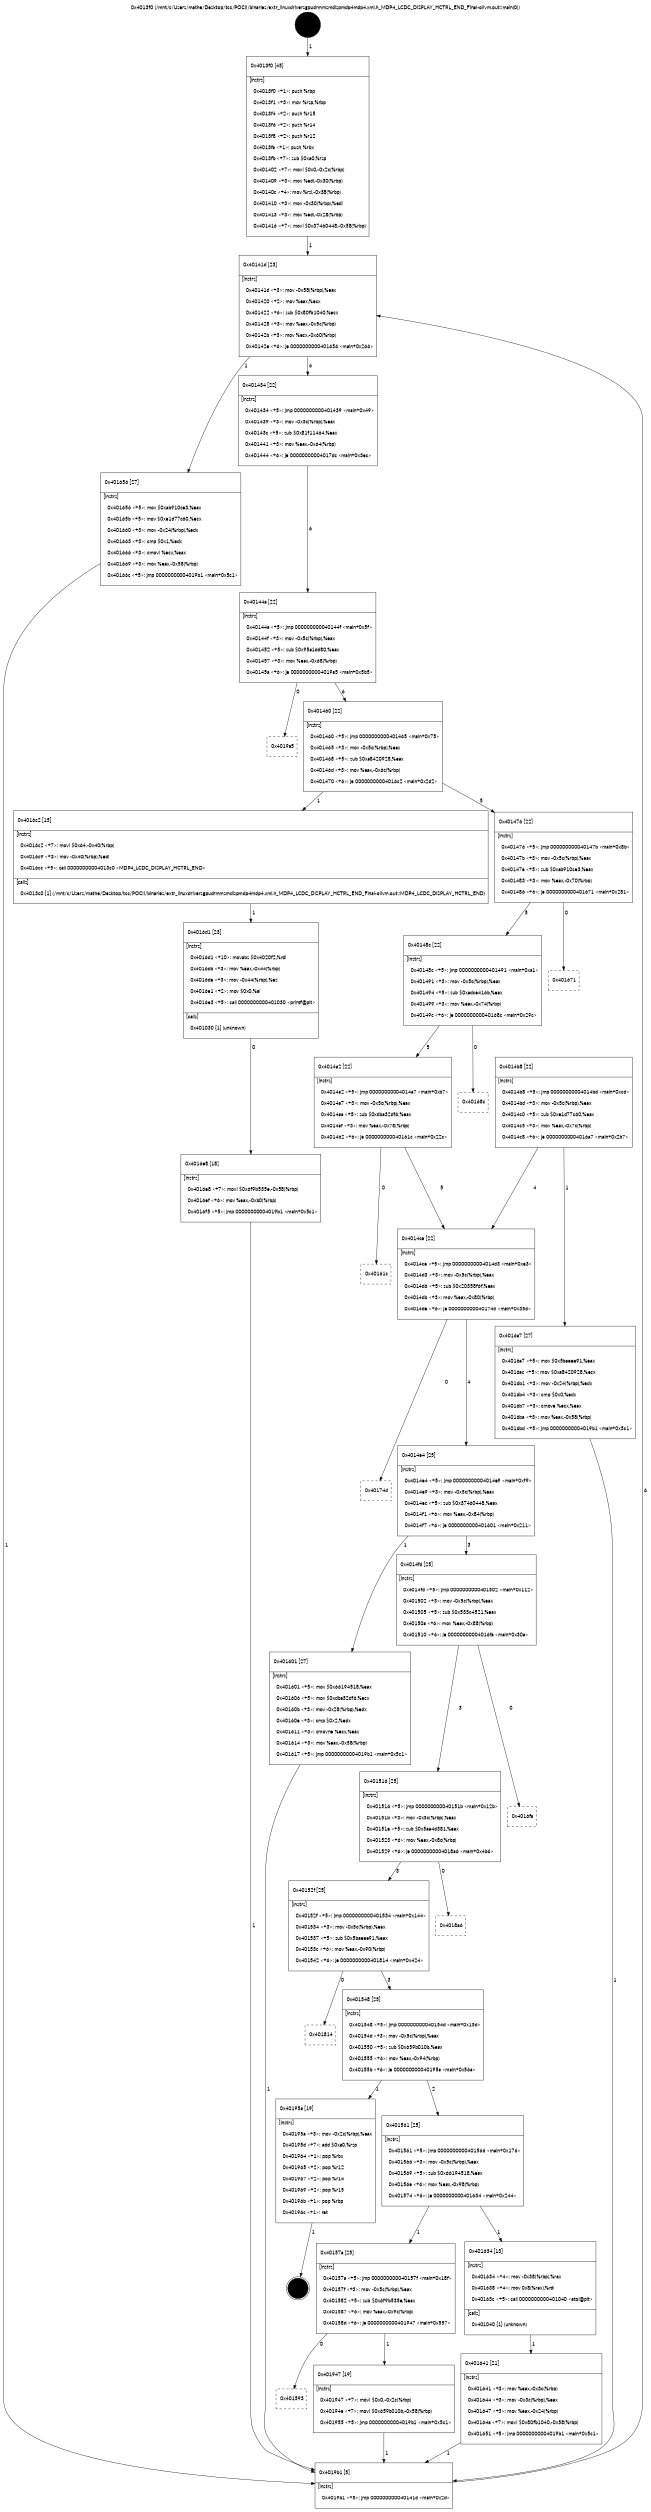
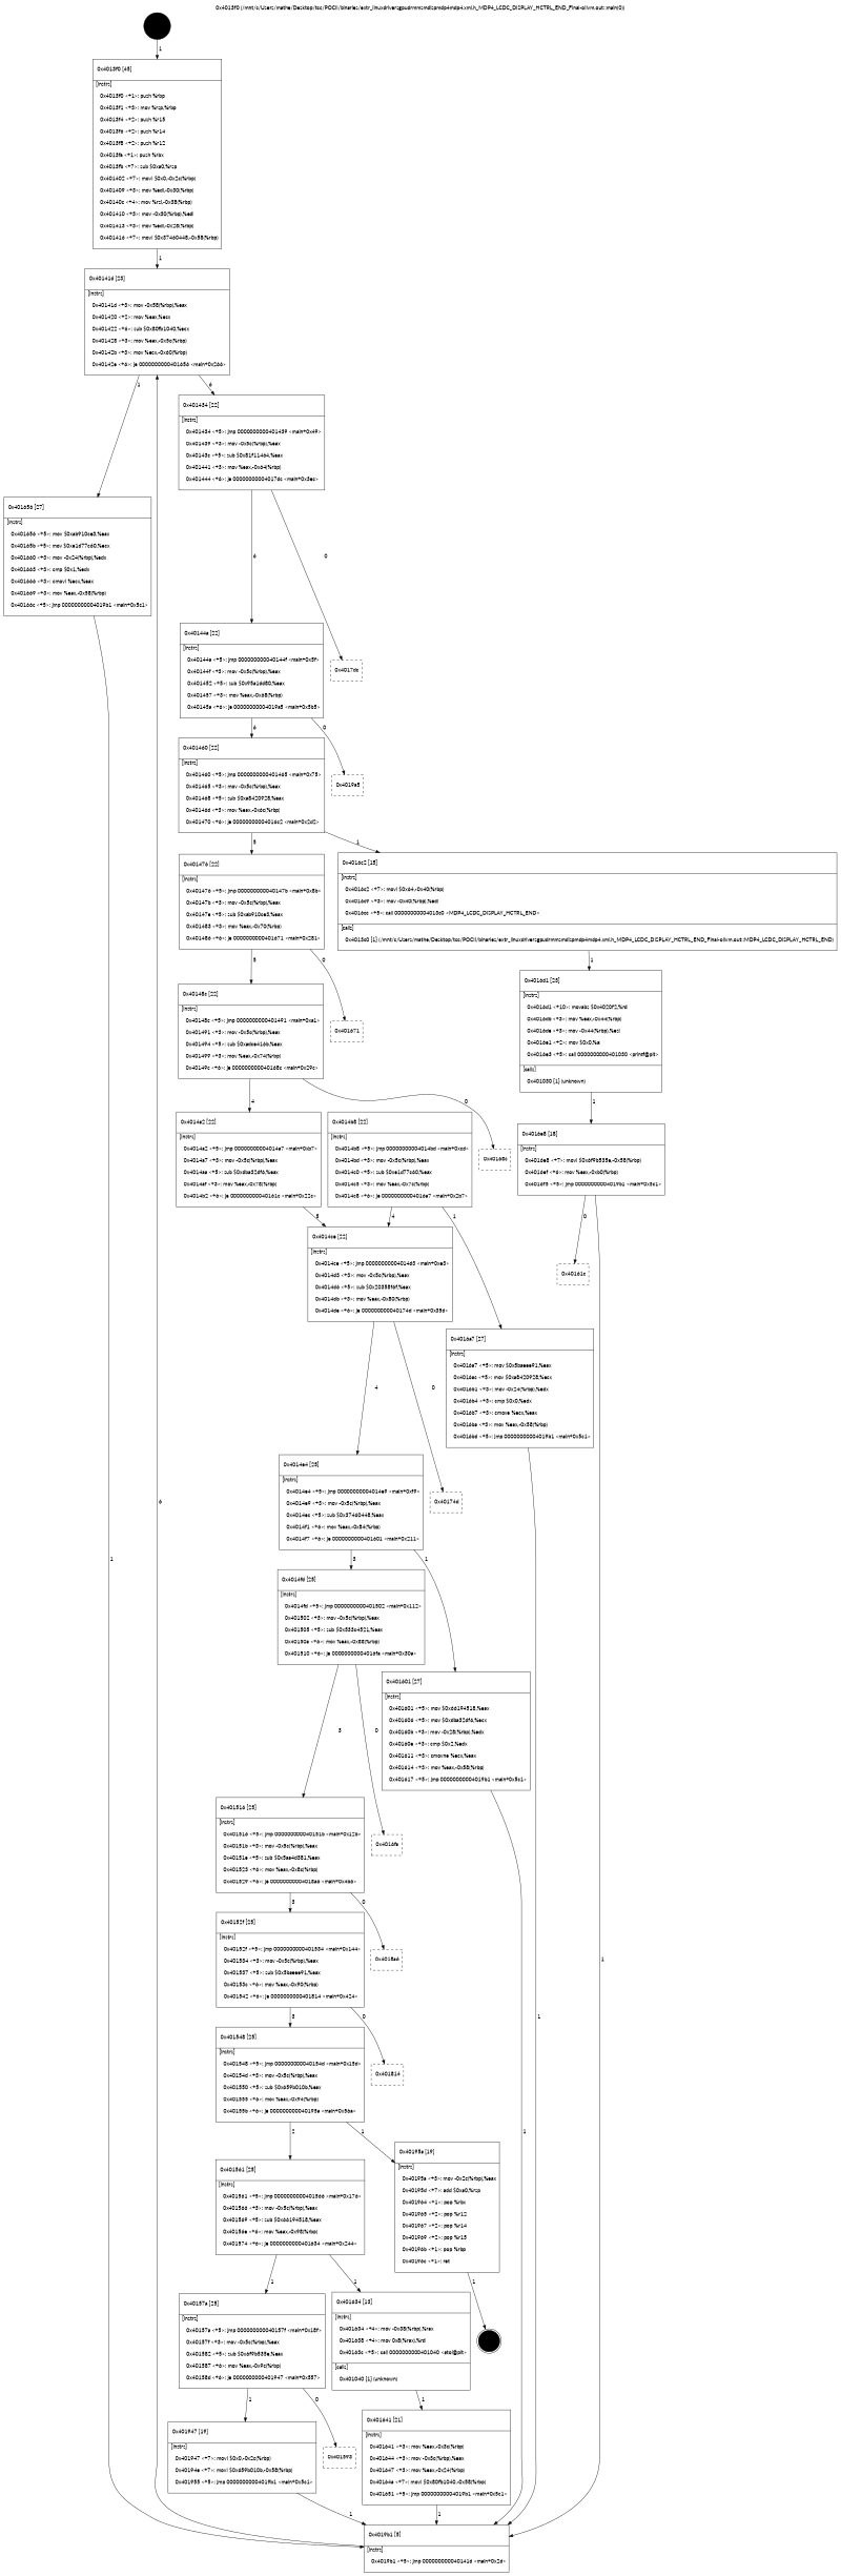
  digraph {
    fontname=Lato
    label="0x4013f0 (/mnt/c/Users/mathe/Desktop/tcc/POCII/binaries/extr_linuxdriversgpudrmmsmdispmdp4mdp4.xml.h_MDP4_LCDC_DISPLAY_HCTRL_END_Final-ollvm.out::main(0))"
    labelloc=t
    node [fontname=Lato shape=record]
    edge [fontname=Lato]
    Entry [fillcolor=black height=0.3 shape=circle style=filled width=0.3]
    n2 [label="{\n     0x4013f0 [45]\l\n     | [instrs]\l\n     &nbsp;&nbsp;0x4013f0 \<+1\>: push %rbp\l\n     &nbsp;&nbsp;0x4013f1 \<+3\>: mov %rsp,%rbp\l\n     &nbsp;&nbsp;0x4013f4 \<+2\>: push %r15\l\n     &nbsp;&nbsp;0x4013f6 \<+2\>: push %r14\l\n     &nbsp;&nbsp;0x4013f8 \<+2\>: push %r12\l\n     &nbsp;&nbsp;0x4013fa \<+1\>: push %rbx\l\n     &nbsp;&nbsp;0x4013fb \<+7\>: sub $0xa0,%rsp\l\n     &nbsp;&nbsp;0x401402 \<+7\>: movl $0x0,-0x2c(%rbp)\l\n     &nbsp;&nbsp;0x401409 \<+3\>: mov %edi,-0x30(%rbp)\l\n     &nbsp;&nbsp;0x40140c \<+4\>: mov %rsi,-0x38(%rbp)\l\n     &nbsp;&nbsp;0x401410 \<+3\>: mov -0x30(%rbp),%edi\l\n     &nbsp;&nbsp;0x401413 \<+3\>: mov %edi,-0x28(%rbp)\l\n     &nbsp;&nbsp;0x401416 \<+7\>: movl $0x37460448,-0x58(%rbp)\l\n  }"]
    n3 [label="{\n     0x40141d [23]\l\n     | [instrs]\l\n     &nbsp;&nbsp;0x40141d \<+3\>: mov -0x58(%rbp),%eax\l\n     &nbsp;&nbsp;0x401420 \<+2\>: mov %eax,%ecx\l\n     &nbsp;&nbsp;0x401422 \<+6\>: sub $0x80fb1040,%ecx\l\n     &nbsp;&nbsp;0x401428 \<+3\>: mov %eax,-0x5c(%rbp)\l\n     &nbsp;&nbsp;0x40142b \<+3\>: mov %ecx,-0x60(%rbp)\l\n     &nbsp;&nbsp;0x40142e \<+6\>: je 0000000000401656 \<main+0x266\>\l\n  }"]
    n4 [label="{\n     0x401656 [27]\l\n     | [instrs]\l\n     &nbsp;&nbsp;0x401656 \<+5\>: mov $0xab910ce3,%eax\l\n     &nbsp;&nbsp;0x40165b \<+5\>: mov $0xe1d77c60,%ecx\l\n     &nbsp;&nbsp;0x401660 \<+3\>: mov -0x24(%rbp),%edx\l\n     &nbsp;&nbsp;0x401663 \<+3\>: cmp $0x1,%edx\l\n     &nbsp;&nbsp;0x401666 \<+3\>: cmovl %ecx,%eax\l\n     &nbsp;&nbsp;0x401669 \<+3\>: mov %eax,-0x58(%rbp)\l\n     &nbsp;&nbsp;0x40166c \<+5\>: jmp 00000000004019b1 \<main+0x5c1\>\l\n  }"]
    n5 [label="{\n     0x401434 [22]\l\n     | [instrs]\l\n     &nbsp;&nbsp;0x401434 \<+5\>: jmp 0000000000401439 \<main+0x49\>\l\n     &nbsp;&nbsp;0x401439 \<+3\>: mov -0x5c(%rbp),%eax\l\n     &nbsp;&nbsp;0x40143c \<+5\>: sub $0x81f11464,%eax\l\n     &nbsp;&nbsp;0x401441 \<+3\>: mov %eax,-0x64(%rbp)\l\n     &nbsp;&nbsp;0x401444 \<+6\>: je 00000000004017dc \<main+0x3ec\>\l\n  }"]
    n6 [label="{\n     0x4019b1 [5]\l\n     | [instrs]\l\n     &nbsp;&nbsp;0x4019b1 \<+5\>: jmp 000000000040141d \<main+0x2d\>\l\n  }"]
+   n7 [label="{\n     0x4017dc\l\n  }" style=dashed]
    n8 [label="{\n     0x40144a [22]\l\n     | [instrs]\l\n     &nbsp;&nbsp;0x40144a \<+5\>: jmp 000000000040144f \<main+0x5f\>\l\n     &nbsp;&nbsp;0x40144f \<+3\>: mov -0x5c(%rbp),%eax\l\n     &nbsp;&nbsp;0x401452 \<+5\>: sub $0x95a1dd80,%eax\l\n     &nbsp;&nbsp;0x401457 \<+3\>: mov %eax,-0x68(%rbp)\l\n     &nbsp;&nbsp;0x40145a \<+6\>: je 00000000004019a5 \<main+0x5b5\>\l\n  }"]
    n9 [label="{\n     0x4019a5\l\n  }" style=dashed]
    n10 [label="{\n     0x401460 [22]\l\n     | [instrs]\l\n     &nbsp;&nbsp;0x401460 \<+5\>: jmp 0000000000401465 \<main+0x75\>\l\n     &nbsp;&nbsp;0x401465 \<+3\>: mov -0x5c(%rbp),%eax\l\n     &nbsp;&nbsp;0x401468 \<+5\>: sub $0xa8420928,%eax\l\n     &nbsp;&nbsp;0x40146d \<+3\>: mov %eax,-0x6c(%rbp)\l\n     &nbsp;&nbsp;0x401470 \<+6\>: je 00000000004016c2 \<main+0x2d2\>\l\n  }"]
    Exit [fillcolor=black height=0.3 peripheries=2 shape=circle style=filled width=0.3]
    n12 [label="{\n     0x4016c2 [15]\l\n     | [instrs]\l\n     &nbsp;&nbsp;0x4016c2 \<+7\>: movl $0x64,-0x40(%rbp)\l\n     &nbsp;&nbsp;0x4016c9 \<+3\>: mov -0x40(%rbp),%edi\l\n     &nbsp;&nbsp;0x4016cc \<+5\>: call 00000000004013c0 \<MDP4_LCDC_DISPLAY_HCTRL_END\>\l\n     | [calls]\l\n     &nbsp;&nbsp;0x4013c0 \{1\} (/mnt/c/Users/mathe/Desktop/tcc/POCII/binaries/extr_linuxdriversgpudrmmsmdispmdp4mdp4.xml.h_MDP4_LCDC_DISPLAY_HCTRL_END_Final-ollvm.out::MDP4_LCDC_DISPLAY_HCTRL_END)\l\n  }"]
    n13 [label="{\n     0x401476 [22]\l\n     | [instrs]\l\n     &nbsp;&nbsp;0x401476 \<+5\>: jmp 000000000040147b \<main+0x8b\>\l\n     &nbsp;&nbsp;0x40147b \<+3\>: mov -0x5c(%rbp),%eax\l\n     &nbsp;&nbsp;0x40147e \<+5\>: sub $0xab910ce3,%eax\l\n     &nbsp;&nbsp;0x401483 \<+3\>: mov %eax,-0x70(%rbp)\l\n     &nbsp;&nbsp;0x401486 \<+6\>: je 0000000000401671 \<main+0x281\>\l\n  }"]
    n14 [label="{\n     0x401593\l\n  }" style=dashed]
    n15 [label="{\n     0x4016d1 [23]\l\n     | [instrs]\l\n     &nbsp;&nbsp;0x4016d1 \<+10\>: movabs $0x4020f2,%rdi\l\n     &nbsp;&nbsp;0x4016db \<+3\>: mov %eax,-0x44(%rbp)\l\n     &nbsp;&nbsp;0x4016de \<+3\>: mov -0x44(%rbp),%esi\l\n     &nbsp;&nbsp;0x4016e1 \<+2\>: mov $0x0,%al\l\n     &nbsp;&nbsp;0x4016e3 \<+5\>: call 0000000000401030 \<printf@plt\>\l\n     | [calls]\l\n     &nbsp;&nbsp;0x401030 \{1\} (unknown)\l\n  }"]
    n16 [label="{\n     0x401671\l\n  }" style=dashed]
    n17 [label="{\n     0x40148c [22]\l\n     | [instrs]\l\n     &nbsp;&nbsp;0x40148c \<+5\>: jmp 0000000000401491 \<main+0xa1\>\l\n     &nbsp;&nbsp;0x401491 \<+3\>: mov -0x5c(%rbp),%eax\l\n     &nbsp;&nbsp;0x401494 \<+5\>: sub $0xadce416b,%eax\l\n     &nbsp;&nbsp;0x401499 \<+3\>: mov %eax,-0x74(%rbp)\l\n     &nbsp;&nbsp;0x40149c \<+6\>: je 000000000040168c \<main+0x29c\>\l\n  }"]
    n18 [label="{\n     0x401947 [19]\l\n     | [instrs]\l\n     &nbsp;&nbsp;0x401947 \<+7\>: movl $0x0,-0x2c(%rbp)\l\n     &nbsp;&nbsp;0x40194e \<+7\>: movl $0x659b010b,-0x58(%rbp)\l\n     &nbsp;&nbsp;0x401955 \<+5\>: jmp 00000000004019b1 \<main+0x5c1\>\l\n  }"]
    n19 [label="{\n     0x4016e8 [18]\l\n     | [instrs]\l\n     &nbsp;&nbsp;0x4016e8 \<+7\>: movl $0x6f9b535e,-0x58(%rbp)\l\n     &nbsp;&nbsp;0x4016ef \<+6\>: mov %eax,-0xb0(%rbp)\l\n     &nbsp;&nbsp;0x4016f5 \<+5\>: jmp 00000000004019b1 \<main+0x5c1\>\l\n  }"]
    n20 [label="{\n     0x40168c\l\n  }" style=dashed]
    n21 [label="{\n     0x4014a2 [22]\l\n     | [instrs]\l\n     &nbsp;&nbsp;0x4014a2 \<+5\>: jmp 00000000004014a7 \<main+0xb7\>\l\n     &nbsp;&nbsp;0x4014a7 \<+3\>: mov -0x5c(%rbp),%eax\l\n     &nbsp;&nbsp;0x4014aa \<+5\>: sub $0xdba32df6,%eax\l\n     &nbsp;&nbsp;0x4014af \<+3\>: mov %eax,-0x78(%rbp)\l\n     &nbsp;&nbsp;0x4014b2 \<+6\>: je 000000000040161c \<main+0x22c\>\l\n  }"]
    n22 [label="{\n     0x40161c\l\n  }" style=dashed]
    n23 [label="{\n     0x4014ce [22]\l\n     | [instrs]\l\n     &nbsp;&nbsp;0x4014ce \<+5\>: jmp 00000000004014d3 \<main+0xe3\>\l\n     &nbsp;&nbsp;0x4014d3 \<+3\>: mov -0x5c(%rbp),%eax\l\n     &nbsp;&nbsp;0x4014d6 \<+5\>: sub $0x20358f6f,%eax\l\n     &nbsp;&nbsp;0x4014db \<+3\>: mov %eax,-0x80(%rbp)\l\n     &nbsp;&nbsp;0x4014de \<+6\>: je 000000000040174d \<main+0x35d\>\l\n  }"]
    n24 [label="{\n     0x4014b8 [22]\l\n     | [instrs]\l\n     &nbsp;&nbsp;0x4014b8 \<+5\>: jmp 00000000004014bd \<main+0xcd\>\l\n     &nbsp;&nbsp;0x4014bd \<+3\>: mov -0x5c(%rbp),%eax\l\n     &nbsp;&nbsp;0x4014c0 \<+5\>: sub $0xe1d77c60,%eax\l\n     &nbsp;&nbsp;0x4014c5 \<+3\>: mov %eax,-0x7c(%rbp)\l\n     &nbsp;&nbsp;0x4014c8 \<+6\>: je 00000000004016a7 \<main+0x2b7\>\l\n  }"]
    n25 [label="{\n     0x4016a7 [27]\l\n     | [instrs]\l\n     &nbsp;&nbsp;0x4016a7 \<+5\>: mov $0x5baeee91,%eax\l\n     &nbsp;&nbsp;0x4016ac \<+5\>: mov $0xa8420928,%ecx\l\n     &nbsp;&nbsp;0x4016b1 \<+3\>: mov -0x24(%rbp),%edx\l\n     &nbsp;&nbsp;0x4016b4 \<+3\>: cmp $0x0,%edx\l\n     &nbsp;&nbsp;0x4016b7 \<+3\>: cmove %ecx,%eax\l\n     &nbsp;&nbsp;0x4016ba \<+3\>: mov %eax,-0x58(%rbp)\l\n     &nbsp;&nbsp;0x4016bd \<+5\>: jmp 00000000004019b1 \<main+0x5c1\>\l\n  }"]
    n26 [label="{\n     0x401641 [21]\l\n     | [instrs]\l\n     &nbsp;&nbsp;0x401641 \<+3\>: mov %eax,-0x3c(%rbp)\l\n     &nbsp;&nbsp;0x401644 \<+3\>: mov -0x3c(%rbp),%eax\l\n     &nbsp;&nbsp;0x401647 \<+3\>: mov %eax,-0x24(%rbp)\l\n     &nbsp;&nbsp;0x40164a \<+7\>: movl $0x80fb1040,-0x58(%rbp)\l\n     &nbsp;&nbsp;0x401651 \<+5\>: jmp 00000000004019b1 \<main+0x5c1\>\l\n  }"]
    n27 [label="{\n     0x40174d\l\n  }" style=dashed]
    n28 [label="{\n     0x4014e4 [25]\l\n     | [instrs]\l\n     &nbsp;&nbsp;0x4014e4 \<+5\>: jmp 00000000004014e9 \<main+0xf9\>\l\n     &nbsp;&nbsp;0x4014e9 \<+3\>: mov -0x5c(%rbp),%eax\l\n     &nbsp;&nbsp;0x4014ec \<+5\>: sub $0x37460448,%eax\l\n     &nbsp;&nbsp;0x4014f1 \<+6\>: mov %eax,-0x84(%rbp)\l\n     &nbsp;&nbsp;0x4014f7 \<+6\>: je 0000000000401601 \<main+0x211\>\l\n  }"]
    n29 [label="{\n     0x40157a [25]\l\n     | [instrs]\l\n     &nbsp;&nbsp;0x40157a \<+5\>: jmp 000000000040157f \<main+0x18f\>\l\n     &nbsp;&nbsp;0x40157f \<+3\>: mov -0x5c(%rbp),%eax\l\n     &nbsp;&nbsp;0x401582 \<+5\>: sub $0x6f9b535e,%eax\l\n     &nbsp;&nbsp;0x401587 \<+6\>: mov %eax,-0x9c(%rbp)\l\n     &nbsp;&nbsp;0x40158d \<+6\>: je 0000000000401947 \<main+0x557\>\l\n  }"]
    n30 [label="{\n     0x401601 [27]\l\n     | [instrs]\l\n     &nbsp;&nbsp;0x401601 \<+5\>: mov $0x66194518,%eax\l\n     &nbsp;&nbsp;0x401606 \<+5\>: mov $0xdba32df6,%ecx\l\n     &nbsp;&nbsp;0x40160b \<+3\>: mov -0x28(%rbp),%edx\l\n     &nbsp;&nbsp;0x40160e \<+3\>: cmp $0x2,%edx\l\n     &nbsp;&nbsp;0x401611 \<+3\>: cmovne %ecx,%eax\l\n     &nbsp;&nbsp;0x401614 \<+3\>: mov %eax,-0x58(%rbp)\l\n     &nbsp;&nbsp;0x401617 \<+5\>: jmp 00000000004019b1 \<main+0x5c1\>\l\n  }"]
    n31 [label="{\n     0x4014fd [25]\l\n     | [instrs]\l\n     &nbsp;&nbsp;0x4014fd \<+5\>: jmp 0000000000401502 \<main+0x112\>\l\n     &nbsp;&nbsp;0x401502 \<+3\>: mov -0x5c(%rbp),%eax\l\n     &nbsp;&nbsp;0x401505 \<+5\>: sub $0x533c4521,%eax\l\n     &nbsp;&nbsp;0x40150a \<+6\>: mov %eax,-0x88(%rbp)\l\n     &nbsp;&nbsp;0x401510 \<+6\>: je 00000000004016fa \<main+0x30a\>\l\n  }"]
    n32 [label="{\n     0x401634 [13]\l\n     | [instrs]\l\n     &nbsp;&nbsp;0x401634 \<+4\>: mov -0x38(%rbp),%rax\l\n     &nbsp;&nbsp;0x401638 \<+4\>: mov 0x8(%rax),%rdi\l\n     &nbsp;&nbsp;0x40163c \<+5\>: call 0000000000401040 \<atoi@plt\>\l\n     | [calls]\l\n     &nbsp;&nbsp;0x401040 \{1\} (unknown)\l\n  }"]
    n33 [label="{\n     0x4016fa\l\n  }" style=dashed]
    n34 [label="{\n     0x401516 [25]\l\n     | [instrs]\l\n     &nbsp;&nbsp;0x401516 \<+5\>: jmp 000000000040151b \<main+0x12b\>\l\n     &nbsp;&nbsp;0x40151b \<+3\>: mov -0x5c(%rbp),%eax\l\n     &nbsp;&nbsp;0x40151e \<+5\>: sub $0x5aa4d381,%eax\l\n     &nbsp;&nbsp;0x401523 \<+6\>: mov %eax,-0x8c(%rbp)\l\n     &nbsp;&nbsp;0x401529 \<+6\>: je 00000000004018a6 \<main+0x4b6\>\l\n  }"]
    n35 [label="{\n     0x401561 [25]\l\n     | [instrs]\l\n     &nbsp;&nbsp;0x401561 \<+5\>: jmp 0000000000401566 \<main+0x176\>\l\n     &nbsp;&nbsp;0x401566 \<+3\>: mov -0x5c(%rbp),%eax\l\n     &nbsp;&nbsp;0x401569 \<+5\>: sub $0x66194518,%eax\l\n     &nbsp;&nbsp;0x40156e \<+6\>: mov %eax,-0x98(%rbp)\l\n     &nbsp;&nbsp;0x401574 \<+6\>: je 0000000000401634 \<main+0x244\>\l\n  }"]
    n36 [label="{\n     0x4018a6\l\n  }" style=dashed]
    n37 [label="{\n     0x40152f [25]\l\n     | [instrs]\l\n     &nbsp;&nbsp;0x40152f \<+5\>: jmp 0000000000401534 \<main+0x144\>\l\n     &nbsp;&nbsp;0x401534 \<+3\>: mov -0x5c(%rbp),%eax\l\n     &nbsp;&nbsp;0x401537 \<+5\>: sub $0x5baeee91,%eax\l\n     &nbsp;&nbsp;0x40153c \<+6\>: mov %eax,-0x90(%rbp)\l\n     &nbsp;&nbsp;0x401542 \<+6\>: je 0000000000401814 \<main+0x424\>\l\n  }"]
    n38 [label="{\n     0x40195a [19]\l\n     | [instrs]\l\n     &nbsp;&nbsp;0x40195a \<+3\>: mov -0x2c(%rbp),%eax\l\n     &nbsp;&nbsp;0x40195d \<+7\>: add $0xa0,%rsp\l\n     &nbsp;&nbsp;0x401964 \<+1\>: pop %rbx\l\n     &nbsp;&nbsp;0x401965 \<+2\>: pop %r12\l\n     &nbsp;&nbsp;0x401967 \<+2\>: pop %r14\l\n     &nbsp;&nbsp;0x401969 \<+2\>: pop %r15\l\n     &nbsp;&nbsp;0x40196b \<+1\>: pop %rbp\l\n     &nbsp;&nbsp;0x40196c \<+1\>: ret\l\n  }"]
    n39 [label="{\n     0x401548 [25]\l\n     | [instrs]\l\n     &nbsp;&nbsp;0x401548 \<+5\>: jmp 000000000040154d \<main+0x15d\>\l\n     &nbsp;&nbsp;0x40154d \<+3\>: mov -0x5c(%rbp),%eax\l\n     &nbsp;&nbsp;0x401550 \<+5\>: sub $0x659b010b,%eax\l\n     &nbsp;&nbsp;0x401555 \<+6\>: mov %eax,-0x94(%rbp)\l\n     &nbsp;&nbsp;0x40155b \<+6\>: je 000000000040195a \<main+0x56a\>\l\n  }"]
    n40 [label="{\n     0x401814\l\n  }" style=dashed]
    Entry -> n2 [label=" 1"]
    n2 -> n3 [label=" 1"]
    n3 -> n4 [label=" 1"]
    n3 -> n5 [label=" 6"]
    n4 -> n6 [label=" 1"]
+   n5 -> n7 [label=" 0"]
    n5 -> n8 [label=" 6"]
    n6 -> n3 [label=" 6"]
    n8 -> n9 [label=" 0"]
    n8 -> n10 [label=" 6"]
    n10 -> n12 [label=" 1"]
    n10 -> n13 [label=" 5"]
    n12 -> n15 [label=" 1"]
    n13 -> n16 [label=" 0"]
    n13 -> n17 [label=" 5"]
-   n15 -> n19 [label=" 0"]
+   n15 -> n19 [label=" 1"]
    n17 -> n20 [label=" 0"]
-   n17 -> n21 [label=" 5"]
+   n17 -> n21 [label=" 4"]
    n18 -> n6 [label=" 1"]
    n19 -> n6 [label=" 1"]
-   n21 -> n22 [label=" 0"]
+   n19 -> n22 [label=" 0"]
    n21 -> n23 [label=" 5"]
    n23 -> n27 [label=" 0"]
    n23 -> n28 [label=" 4"]
    n24 -> n23 [label=" 4"]
    n24 -> n25 [label=" 1"]
    n25 -> n6 [label=" 1"]
    n26 -> n6 [label=" 1"]
    n28 -> n30 [label=" 1"]
    n28 -> n31 [label=" 3"]
    n29 -> n14 [label=" 0"]
    n29 -> n18 [label=" 1"]
    n30 -> n6 [label=" 1"]
    n31 -> n33 [label=" 0"]
    n31 -> n34 [label=" 3"]
    n32 -> n26 [label=" 1"]
    n34 -> n36 [label=" 0"]
    n34 -> n37 [label=" 3"]
    n35 -> n29 [label=" 1"]
    n35 -> n32 [label=" 1"]
    n37 -> n39 [label=" 3"]
    n37 -> n40 [label=" 0"]
    n38 -> Exit [label=" 1"]
    n39 -> n35 [label=" 2"]
    n39 -> n38 [label=" 1"]
  }
